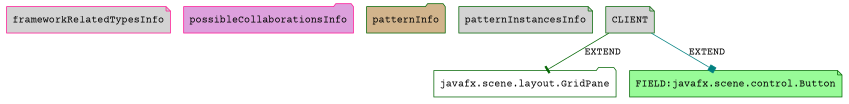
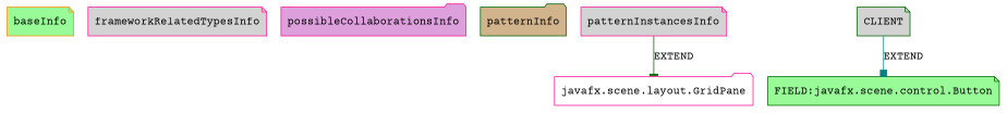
  digraph {
    fontname="Courier Prime"
    node [color=deeppink fillcolor=lightgrey fontname="Courier Prime" shape=note style=filled]
    edge [fontname="Courier Prime"]
+   baseInfo [category=pattern color=darkorange fillcolor=palegreen graphId=620 isAnonymous=false possibleRelation=false]
    frameworkRelatedTypesInfo [0="javafx.scene.layout.GridPane"]
    possibleCollaborationsInfo [fillcolor=plum shape=folder]
    patternInfo [color=darkgreen fillcolor=tan frequency=3.0 patternRootClient=0 shape=folder]
-   patternInstancesInfo [0="pedrodonte-genjeefx~/pedrodonte-genjeefx/genjeefx-master/GenJeeFx/src/main/java/generar/ui/PanelPreviCodigo.java~PanelPreviCodigo~3849" 1="ireardon-cs32-final~/ireardon-cs32-final/cs32-final-master/src/edu/brown/cs32/final_group/fx/AdvancedMenu.java~AdvancedMenu~3207" 2="prashker-KingsSGF~/prashker-KingsSGF/KingsSGF-master/src/uiSam/ConnectDialog.java~ConnectDialog~3937" color=darkgreen]
-   n6 [color=darkgreen fillcolor=white isFrameworkType=false label="javafx.scene.layout.GridPane" shape=folder vertexType=FRAMEWORK_CLASS_TYPE]
+   patternInstancesInfo [0="pedrodonte-genjeefx~/pedrodonte-genjeefx/genjeefx-master/GenJeeFx/src/main/java/generar/ui/PanelPreviCodigo.java~PanelPreviCodigo~3849" 1="ireardon-cs32-final~/ireardon-cs32-final/cs32-final-master/src/edu/brown/cs32/final_group/fx/AdvancedMenu.java~AdvancedMenu~3207" 2="prashker-KingsSGF~/prashker-KingsSGF/KingsSGF-master/src/uiSam/ConnectDialog.java~ConnectDialog~3937"]
+   n6 [fillcolor=white isFrameworkType=false label="javafx.scene.layout.GridPane" shape=folder vertexType=FRAMEWORK_CLASS_TYPE]
    n7 [color=darkgreen isFrameworkType=false label=CLIENT vertexType=ROOT_CLIENT_CLASS_DECLARATION]
    n8 [color=darkgreen fillcolor=palegreen isFrameworkType=false label="FIELD:javafx.scene.control.Button" vertexType=FIELD_DECLARATION]
-   n7 -> n6 [arrowhead=tee color=darkgreen label=EXTEND]
+   patternInstancesInfo -> n6 [arrowhead=tee color=darkgreen label=EXTEND]
    n7 -> n8 [arrowhead=box color=teal label=EXTEND]
  }
